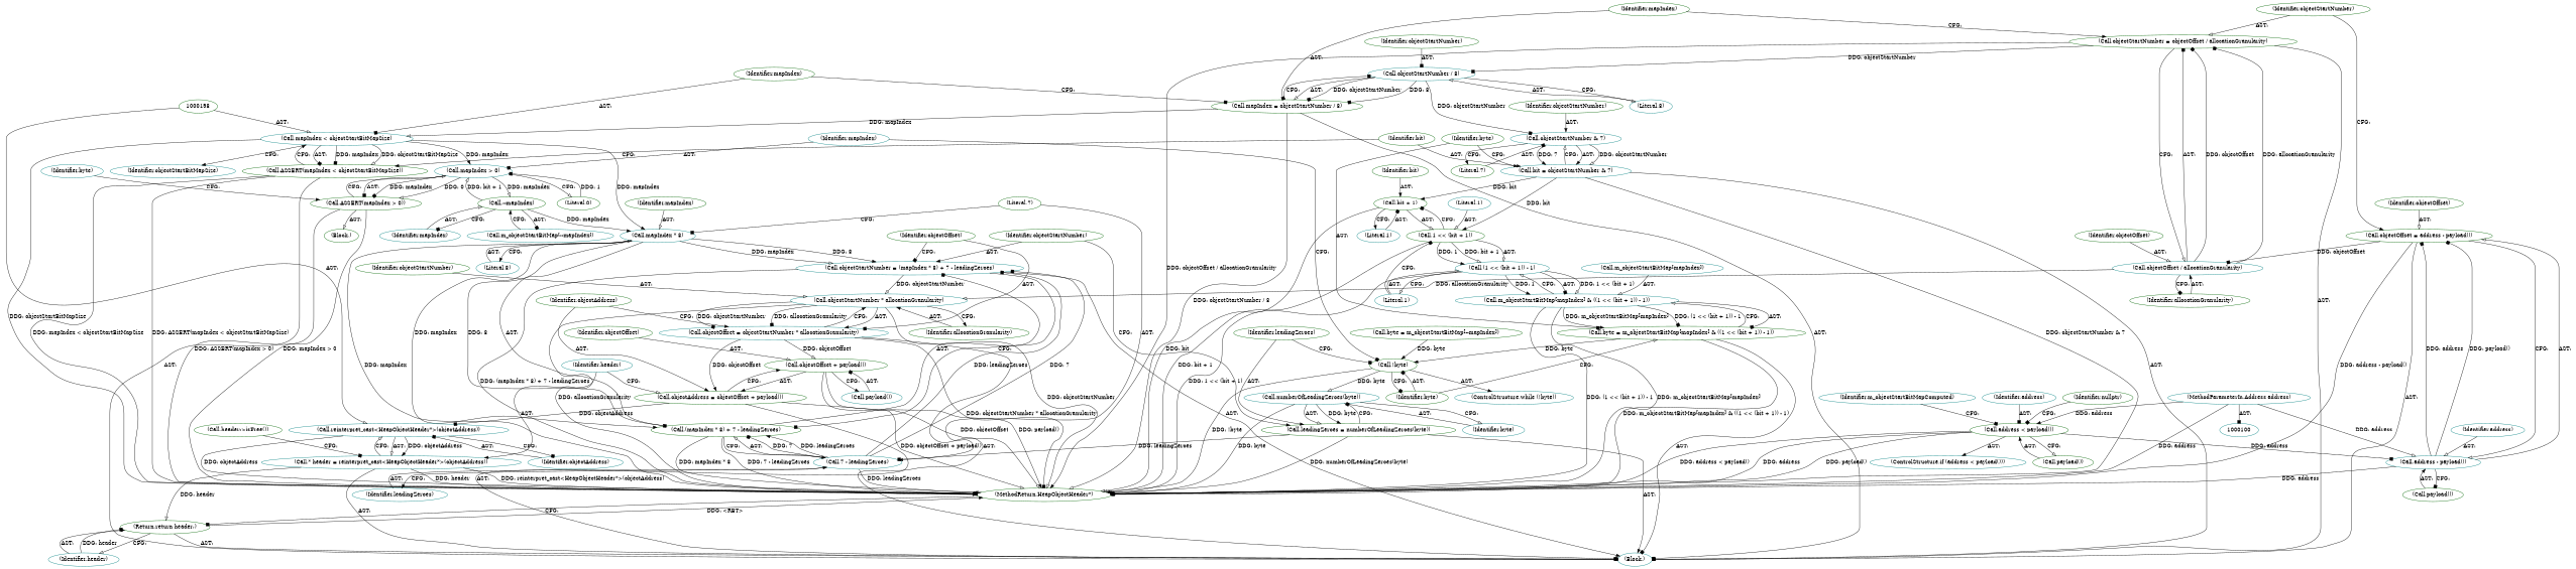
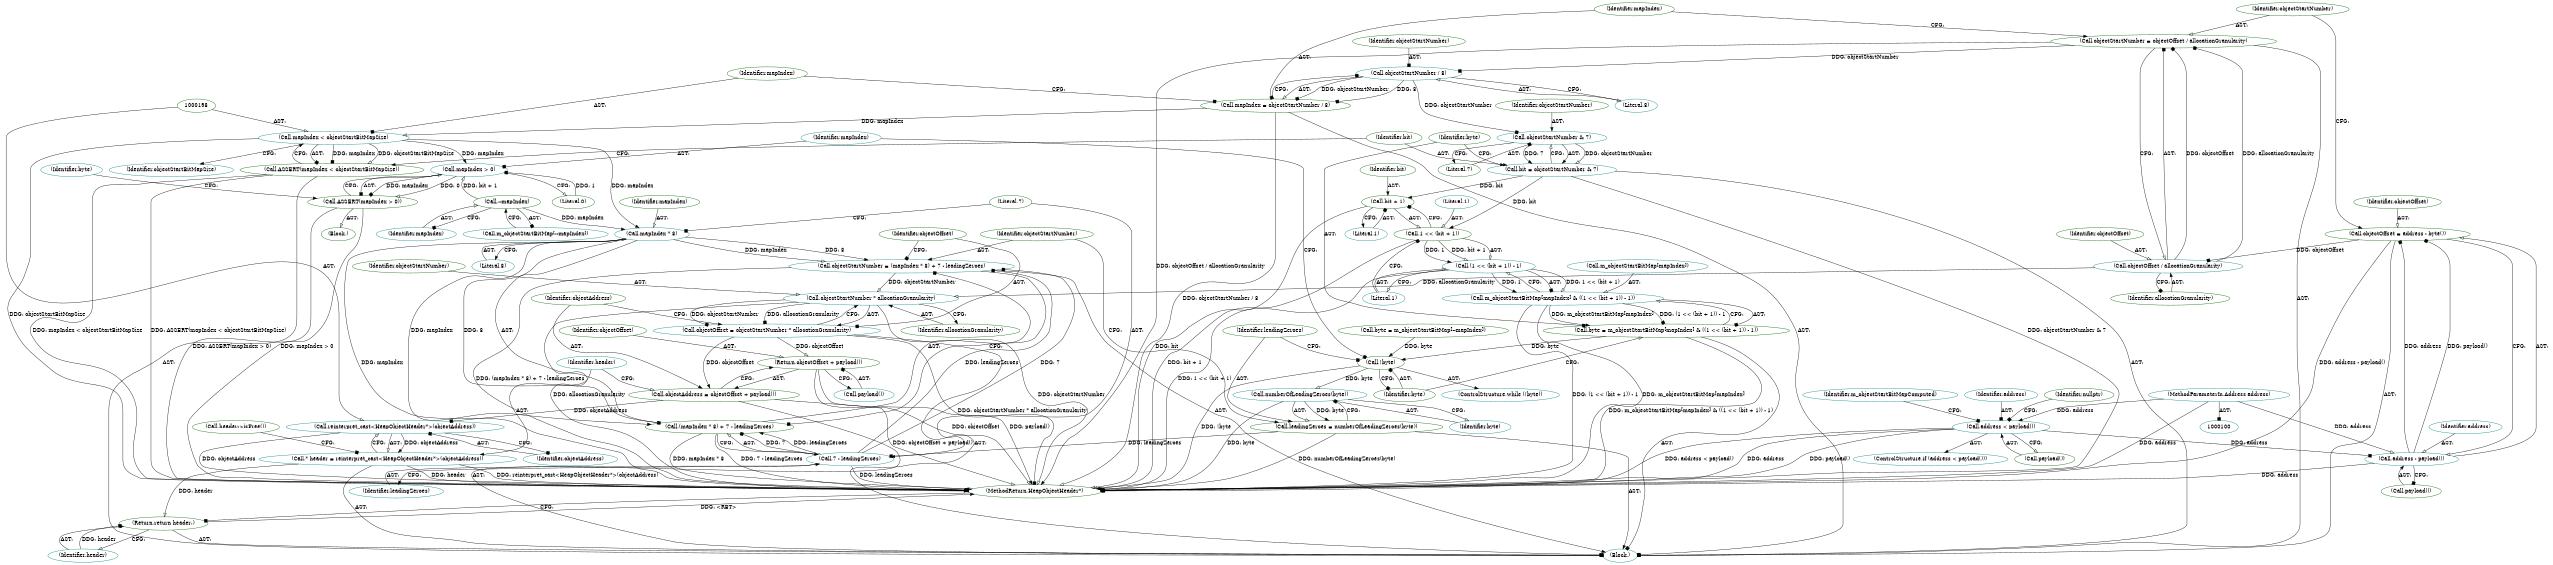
  digraph {
    node [color=darkgreen]
    edge [arrowhead=box]
    n1 [label="(Call,objectStartNumber = objectOffset / allocationGranularity)"]
    n2 [color=teal label="(Call,objectOffset / allocationGranularity)"]
    n3 [color=teal label="(Call,objectStartNumber / 8)"]
    n4 [label="(MethodReturn,HeapObjectHeader*)"]
    n5 [color=teal label="(Block,)"]
    n6 [color=teal label="(Call,objectStartNumber * allocationGranularity)"]
    n7 [label="(Identifier,allocationGranularity)"]
    n8 [label="(Call,mapIndex = objectStartNumber / 8)"]
    n9 [color=teal label="(Call,objectStartNumber & 7)"]
    n10 [color=teal label="(Literal,8)"]
    n11 [label="(Return,return header;)"]
    n12 [color=teal label="(Call,objectOffset = objectStartNumber * allocationGranularity)"]
    n13 [label="(Identifier,allocationGranularity)"]
-   n14 [label="(Call,objectOffset = address - payload())"]
+   n14 [label="(Call,objectOffset = address - byte())"]
    n15 [color=teal label="(Call,address - payload())"]
    n16 [label="(Call,payload())"]
-   n17 [label="(Call,address < payload())"]
+   n17 [color=teal label="(Call,address < payload())"]
    n18 [label="(Call,payload())"]
    n19 [color=teal label="(ControlStructure,if (address < payload()))"]
    n20 [color=teal label="(MethodParameterIn,Address address)"]
    1000100 [color=teal]
    n22 [color=teal label="(Call,mapIndex < objectStartBitMapSize)"]
    n23 [color=teal label="(Call,bit = objectStartNumber & 7)"]
    n24 [label="(Literal,7)"]
    n25 [label="(Call,ASSERT(mapIndex < objectStartBitMapSize))"]
    n26 [color=teal label="(Call,mapIndex > 0)"]
    n27 [color=teal label="(Call,mapIndex * 8)"]
    n28 [color=teal label="(Identifier,objectStartBitMapSize)"]
    n29 [label="(Call,ASSERT(mapIndex > 0))"]
    n30 [label="(Call,--mapIndex)"]
    n31 [label="(Literal,0)"]
    n32 [color=teal label="(Call,objectStartNumber = (mapIndex * 8) + 7 - leadingZeroes)"]
    n33 [label="(Call,(mapIndex * 8) + 7 - leadingZeroes)"]
    n34 [color=teal label="(Literal,8)"]
    n35 [label="(Block,)"]
    n36 [color=teal label="(Call,m_objectStartBitMap[--mapIndex])"]
    n37 [color=teal label="(Identifier,mapIndex)"]
    n38 [color=teal label="(Call,7 - leadingZeroes)"]
    n39 [label="(Call,objectAddress = objectOffset + payload())"]
-   n40 [label="(Call,objectOffset + payload())"]
+   n40 [label="(Return,objectOffset + payload())"]
    n41 [color=teal label="(Call,reinterpret_cast<HeapObjectHeader*>(objectAddress))"]
    n42 [color=teal label="(Call,payload())"]
    n43 [color=teal label="(Call,* header = reinterpret_cast<HeapObjectHeader*>(objectAddress))"]
    n44 [color=teal label="(Identifier,objectAddress)"]
    n45 [color=teal label="(Identifier,header)"]
    n46 [color=teal label="(Identifier,leadingZeroes)"]
    n47 [label="(Call,1 << (bit + 1))"]
    n48 [label="(Call,bit + 1)"]
    n49 [color=teal label="(Call,(1 << (bit + 1)) - 1)"]
    n50 [color=teal label="(Literal,1)"]
    n51 [color=teal label="(Call,m_objectStartBitMap[mapIndex] & ((1 << (bit + 1)) - 1))"]
    n52 [color=teal label="(Literal,1)"]
    n53 [label="(Call,byte = m_objectStartBitMap[mapIndex] & ((1 << (bit + 1)) - 1))"]
    n54 [label="(Call,!byte)"]
    n55 [color=teal label="(Call,numberOfLeadingZeroes(byte))"]
    n56 [color=teal label="(ControlStructure,while (!byte))"]
    n57 [label="(Identifier,byte)"]
    n58 [label="(Call,leadingZeroes = numberOfLeadingZeroes(byte))"]
    n59 [color=teal label="(Identifier,byte)"]
    n60 [color=teal label="(Identifier,byte)"]
    n61 [label="(Identifier,mapIndex)"]
    n62 [color=teal label="(Identifier,mapIndex)"]
    n63 [label="(Identifier,objectAddress)"]
    n64 [color=teal label="(Identifier,m_objectStartBitMapComputed)"]
    n65 [label="(Identifier,bit)"]
    n66 [color=teal label="(Identifier,address)"]
    n67 [color=teal label="(Identifier,address)"]
    n68 [label="(Identifier,byte)"]
    n69 [label="(Identifier,nullptr)"]
    n70 [label="(Identifier,leadingZeroes)"]
    n71 [label="(Identifier,bit)"]
    n72 [label="(Identifier,objectOffset)"]
    n73 [label="(Identifier,objectOffset)"]
    n74 [color=teal label="(Identifier,header)"]
    n75 [label="(Identifier,objectStartNumber)"]
    n76 [label="(Call,header->isFree())"]
    n77 [color=teal label="(Literal,1)"]
    n78 [label="(Identifier,mapIndex)"]
    n79 [label="(Identifier,objectOffset)"]
    n80 [label="(Identifier,objectStartNumber)"]
    n81 [label="(Identifier,objectOffset)"]
    n82 [label="(Identifier,objectStartNumber)"]
    n83 [label="(Identifier,mapIndex)"]
    n84 [label="(Call,byte = m_objectStartBitMap[--mapIndex])"]
    n85 [label="(Identifier,objectStartNumber)"]
    n86 [color=teal label="(Call,m_objectStartBitMap[mapIndex])"]
    n87 [label="(Literal,7)"]
    n88 [label="(Identifier,objectStartNumber)"]
    1000198
    n1 -> n2 [arrowhead=onormal label="CFG: "]
    n1 -> n3 [label="DDG: objectStartNumber"]
    n1 -> n4 [arrowhead=normal label="DDG: objectOffset / allocationGranularity"]
    n1 -> n5 [label="AST: "]
    n2 -> n1 [label="AST: "]
    n2 -> n1 [label="DDG: objectOffset"]
    n2 -> n1 [label="DDG: allocationGranularity"]
    n2 -> n6 [arrowhead=onormal label="DDG: allocationGranularity"]
    n2 -> n7 [label="CFG: "]
    n3 -> n8 [arrowhead=onormal label="AST: "]
    n3 -> n8 [label="DDG: objectStartNumber"]
    n3 -> n8 [label="DDG: 8"]
    n3 -> n9 [label="DDG: objectStartNumber"]
    n3 -> n10 [arrowhead=onormal label="CFG: "]
    n4 -> n11 [label="CFG: "]
    n6 -> n4 [arrowhead=onormal label="DDG: objectStartNumber"]
    n6 -> n4 [arrowhead=normal label="DDG: allocationGranularity"]
    n6 -> n12 [arrowhead=normal label="AST: "]
    n6 -> n12 [label="DDG: objectStartNumber"]
    n6 -> n12 [label="DDG: allocationGranularity"]
    n6 -> n13 [arrowhead=normal label="CFG: "]
    n7 -> n2 [arrowhead=normal label="AST: "]
    n8 -> n3 [label="CFG: "]
    n8 -> n4 [arrowhead=onormal label="DDG: objectStartNumber / 8"]
    n8 -> n5 [label="AST: "]
    n8 -> n22 [arrowhead=onormal label="DDG: mapIndex"]
    n9 -> n23 [arrowhead=normal label="AST: "]
    n9 -> n23 [arrowhead=onormal label="DDG: objectStartNumber"]
    n9 -> n23 [arrowhead=normal label="DDG: 7"]
    n9 -> n24 [arrowhead=normal label="CFG: "]
    n10 -> n3 [arrowhead=onormal label="AST: "]
    n11 -> n4 [arrowhead=normal label="DDG: <RET>"]
    n11 -> n5 [arrowhead=onormal label="AST: "]
    n11 -> n45 [arrowhead=onormal label="CFG: "]
    n12 -> n4 [label="DDG: objectStartNumber * allocationGranularity"]
    n12 -> n5 [arrowhead=normal label="AST: "]
    n12 -> n6 [arrowhead=normal label="CFG: "]
    n12 -> n39 [arrowhead=normal label="DDG: objectOffset"]
    n12 -> n40 [arrowhead=onormal label="DDG: objectOffset"]
    n13 -> n6 [arrowhead=normal label="AST: "]
    n14 -> n2 [label="DDG: objectOffset"]
    n14 -> n4 [label="DDG: address - payload()"]
    n14 -> n5 [label="AST: "]
    n14 -> n15 [arrowhead=onormal label="CFG: "]
    n15 -> n4 [arrowhead=normal label="DDG: address"]
    n15 -> n14 [arrowhead=onormal label="AST: "]
    n15 -> n14 [label="DDG: address"]
    n15 -> n14 [label="DDG: payload()"]
    n15 -> n16 [label="CFG: "]
    n16 -> n15 [arrowhead=normal label="AST: "]
    n17 -> n4 [label="DDG: address < payload()"]
    n17 -> n4 [arrowhead=normal label="DDG: address"]
    n17 -> n4 [arrowhead=normal label="DDG: payload()"]
    n17 -> n15 [label="DDG: address"]
    n17 -> n18 [arrowhead=onormal label="CFG: "]
    n17 -> n19 [arrowhead=normal label="AST: "]
    n18 -> n17 [arrowhead=normal label="AST: "]
    n20 -> n4 [arrowhead=onormal label="DDG: address"]
    n20 -> n15 [arrowhead=onormal label="DDG: address"]
    n20 -> n17 [arrowhead=normal label="DDG: address"]
    n20 -> 1000100 [label="AST: "]
    n22 -> n4 [label="DDG: objectStartBitMapSize"]
    n22 -> n25 [label="AST: "]
    n22 -> n25 [label="DDG: mapIndex"]
    n22 -> n25 [arrowhead=onormal label="DDG: objectStartBitMapSize"]
    n22 -> n26 [arrowhead=normal label="DDG: mapIndex"]
    n22 -> n27 [arrowhead=normal label="DDG: mapIndex"]
    n22 -> n28 [arrowhead=normal label="CFG: "]
    n23 -> n4 [arrowhead=normal label="DDG: objectStartNumber & 7"]
    n23 -> n5 [label="AST: "]
    n23 -> n9 [arrowhead=onormal label="CFG: "]
    n23 -> n47 [arrowhead=normal label="DDG: bit"]
    n23 -> n48 [arrowhead=normal label="DDG: bit"]
    n24 -> n9 [label="AST: "]
    n25 -> n4 [label="DDG: mapIndex < objectStartBitMapSize"]
    n25 -> n4 [arrowhead=normal label="DDG: ASSERT(mapIndex < objectStartBitMapSize)"]
    n25 -> n5 [label="AST: "]
    n25 -> n22 [arrowhead=normal label="CFG: "]
    n26 -> n29 [label="AST: "]
    n26 -> n29 [label="DDG: mapIndex"]
    n26 -> n29 [arrowhead=onormal label="DDG: 0"]
-   n26 -> n30 [arrowhead=onormal label="DDG: mapIndex"]
    n26 -> n31 [arrowhead=onormal label="CFG: "]
    n27 -> n4 [arrowhead=onormal label="DDG: mapIndex"]
    n27 -> n32 [arrowhead=onormal label="DDG: mapIndex"]
    n27 -> n32 [arrowhead=normal label="DDG: 8"]
    n27 -> n33 [label="AST: "]
    n27 -> n33 [arrowhead=normal label="DDG: mapIndex"]
    n27 -> n33 [arrowhead=onormal label="DDG: 8"]
    n27 -> n34 [arrowhead=normal label="CFG: "]
    n29 -> n4 [arrowhead=normal label="DDG: ASSERT(mapIndex > 0)"]
    n29 -> n4 [arrowhead=normal label="DDG: mapIndex > 0"]
    n29 -> n26 [arrowhead=onormal label="CFG: "]
    n29 -> n35 [arrowhead=onormal label="AST: "]
    n30 -> n26 [arrowhead=onormal label="DDG: bit + 1"]
    n30 -> n27 [arrowhead=normal label="DDG: mapIndex"]
    n30 -> n36 [label="AST: "]
    n30 -> n37 [label="CFG: "]
    n31 -> n26 [label="DDG: 1"]
    n32 -> n4 [arrowhead=onormal label="DDG: (mapIndex * 8) + 7 - leadingZeroes"]
    n32 -> n5 [arrowhead=normal label="AST: "]
    n32 -> n6 [arrowhead=onormal label="DDG: objectStartNumber"]
    n32 -> n33 [label="CFG: "]
    n33 -> n4 [arrowhead=normal label="DDG: 7 - leadingZeroes"]
    n33 -> n4 [arrowhead=onormal label="DDG: mapIndex * 8"]
    n33 -> n32 [label="AST: "]
    n33 -> n38 [arrowhead=normal label="CFG: "]
    n34 -> n27 [arrowhead=onormal label="AST: "]
    n36 -> n30 [arrowhead=normal label="CFG: "]
    n37 -> n30 [arrowhead=onormal label="AST: "]
    n38 -> n4 [arrowhead=normal label="DDG: leadingZeroes"]
    n38 -> n32 [label="DDG: 7"]
    n38 -> n32 [label="DDG: leadingZeroes"]
    n38 -> n33 [arrowhead=onormal label="AST: "]
    n38 -> n33 [label="DDG: 7"]
    n38 -> n33 [arrowhead=normal label="DDG: leadingZeroes"]
    n38 -> n46 [arrowhead=normal label="CFG: "]
    n39 -> n4 [arrowhead=onormal label="DDG: objectOffset + payload()"]
    n39 -> n5 [label="AST: "]
    n39 -> n40 [arrowhead=normal label="CFG: "]
    n39 -> n41 [label="DDG: objectAddress"]
    n40 -> n4 [arrowhead=normal label="DDG: payload()"]
    n40 -> n4 [arrowhead=onormal label="DDG: objectOffset"]
    n40 -> n39 [arrowhead=normal label="AST: "]
    n40 -> n42 [arrowhead=normal label="CFG: "]
    n41 -> n4 [arrowhead=normal label="DDG: objectAddress"]
    n41 -> n43 [arrowhead=onormal label="AST: "]
    n41 -> n43 [arrowhead=normal label="DDG: objectAddress"]
    n41 -> n44 [label="CFG: "]
    n42 -> n40 [label="AST: "]
    n43 -> n4 [label="DDG: reinterpret_cast<HeapObjectHeader*>(objectAddress)"]
    n43 -> n4 [arrowhead=normal label="DDG: header"]
    n43 -> n5 [label="AST: "]
    n43 -> n11 [arrowhead=onormal label="DDG: header"]
    n43 -> n41 [arrowhead=onormal label="CFG: "]
    n44 -> n41 [label="AST: "]
    n45 -> n11 [arrowhead=normal label="AST: "]
    n45 -> n11 [label="DDG: header"]
    n46 -> n38 [arrowhead=normal label="AST: "]
    n47 -> n4 [arrowhead=normal label="DDG: bit + 1"]
    n47 -> n48 [label="CFG: "]
    n47 -> n49 [arrowhead=onormal label="AST: "]
    n47 -> n49 [arrowhead=normal label="DDG: 1"]
    n47 -> n49 [arrowhead=onormal label="DDG: bit + 1"]
    n48 -> n4 [arrowhead=onormal label="DDG: bit"]
    n48 -> n47 [arrowhead=onormal label="AST: "]
    n48 -> n50 [arrowhead=normal label="CFG: "]
    n49 -> n4 [arrowhead=onormal label="DDG: 1 << (bit + 1)"]
    n49 -> n51 [label="AST: "]
    n49 -> n51 [arrowhead=onormal label="DDG: 1 << (bit + 1)"]
    n49 -> n51 [arrowhead=normal label="DDG: 1"]
    n49 -> n52 [arrowhead=onormal label="CFG: "]
    n50 -> n48 [label="AST: "]
    n51 -> n4 [arrowhead=normal label="DDG: (1 << (bit + 1)) - 1"]
    n51 -> n4 [label="DDG: m_objectStartBitMap[mapIndex]"]
    n51 -> n49 [arrowhead=onormal label="CFG: "]
    n51 -> n53 [label="AST: "]
    n51 -> n53 [arrowhead=normal label="DDG: m_objectStartBitMap[mapIndex]"]
    n51 -> n53 [label="DDG: (1 << (bit + 1)) - 1"]
    n52 -> n47 [label="CFG: "]
    n52 -> n49 [arrowhead=onormal label="AST: "]
    n53 -> n4 [arrowhead=normal label="DDG: m_objectStartBitMap[mapIndex] & ((1 << (bit + 1)) - 1)"]
    n53 -> n5 [label="AST: "]
    n53 -> n51 [arrowhead=onormal label="CFG: "]
    n53 -> n54 [arrowhead=normal label="DDG: byte"]
    n54 -> n4 [arrowhead=onormal label="DDG: !byte"]
    n54 -> n55 [arrowhead=onormal label="DDG: byte"]
    n54 -> n56 [arrowhead=normal label="AST: "]
    n54 -> n57 [label="CFG: "]
    n55 -> n4 [label="DDG: byte"]
    n55 -> n58 [arrowhead=onormal label="AST: "]
    n55 -> n58 [arrowhead=normal label="DDG: byte"]
    n55 -> n59 [arrowhead=onormal label="CFG: "]
    n57 -> n53 [arrowhead=onormal label="CFG: "]
    n57 -> n54 [label="AST: "]
    n58 -> n4 [arrowhead=normal label="DDG: numberOfLeadingZeroes(byte)"]
    n58 -> n5 [arrowhead=normal label="AST: "]
    n58 -> n38 [label="DDG: leadingZeroes"]
    n58 -> n55 [label="CFG: "]
    n59 -> n55 [arrowhead=onormal label="AST: "]
    n60 -> n29 [arrowhead=normal label="CFG: "]
    n61 -> n1 [arrowhead=normal label="CFG: "]
    n61 -> n8 [label="AST: "]
    n62 -> n26 [label="AST: "]
    n62 -> n54 [label="CFG: "]
    n63 -> n12 [arrowhead=normal label="CFG: "]
    n63 -> n39 [arrowhead=normal label="AST: "]
    n64 -> n17 [label="CFG: "]
    n65 -> n48 [arrowhead=normal label="AST: "]
    n66 -> n17 [label="AST: "]
    n67 -> n15 [arrowhead=onormal label="AST: "]
    n68 -> n23 [arrowhead=normal label="CFG: "]
    n68 -> n53 [label="AST: "]
    n69 -> n17 [label="CFG: "]
    n70 -> n54 [label="CFG: "]
    n70 -> n58 [arrowhead=normal label="AST: "]
    n71 -> n23 [arrowhead=normal label="AST: "]
    n71 -> n25 [arrowhead=normal label="CFG: "]
    n72 -> n12 [label="AST: "]
    n72 -> n32 [label="CFG: "]
    n73 -> n2 [arrowhead=onormal label="AST: "]
    n74 -> n39 [arrowhead=onormal label="CFG: "]
    n74 -> n43 [arrowhead=normal label="AST: "]
    n75 -> n1 [arrowhead=onormal label="AST: "]
    n75 -> n14 [arrowhead=normal label="CFG: "]
    n76 -> n43 [label="CFG: "]
    n77 -> n47 [arrowhead=onormal label="AST: "]
    n78 -> n8 [label="CFG: "]
    n78 -> n22 [label="AST: "]
    n79 -> n14 [arrowhead=onormal label="AST: "]
    n80 -> n9 [arrowhead=normal label="AST: "]
    n81 -> n40 [arrowhead=onormal label="AST: "]
    n82 -> n3 [label="AST: "]
    n83 -> n27 [arrowhead=onormal label="AST: "]
    n84 -> n54 [arrowhead=normal label="DDG: byte"]
    n85 -> n32 [arrowhead=normal label="AST: "]
    n85 -> n58 [arrowhead=normal label="CFG: "]
    n86 -> n51 [arrowhead=onormal label="AST: "]
    n87 -> n27 [label="CFG: "]
    n87 -> n38 [arrowhead=normal label="AST: "]
    n88 -> n6 [arrowhead=onormal label="AST: "]
    1000198 -> n22 [arrowhead=onormal label="AST: "]
    1000198 -> n41 [arrowhead=onormal label="AST: "]
  }
